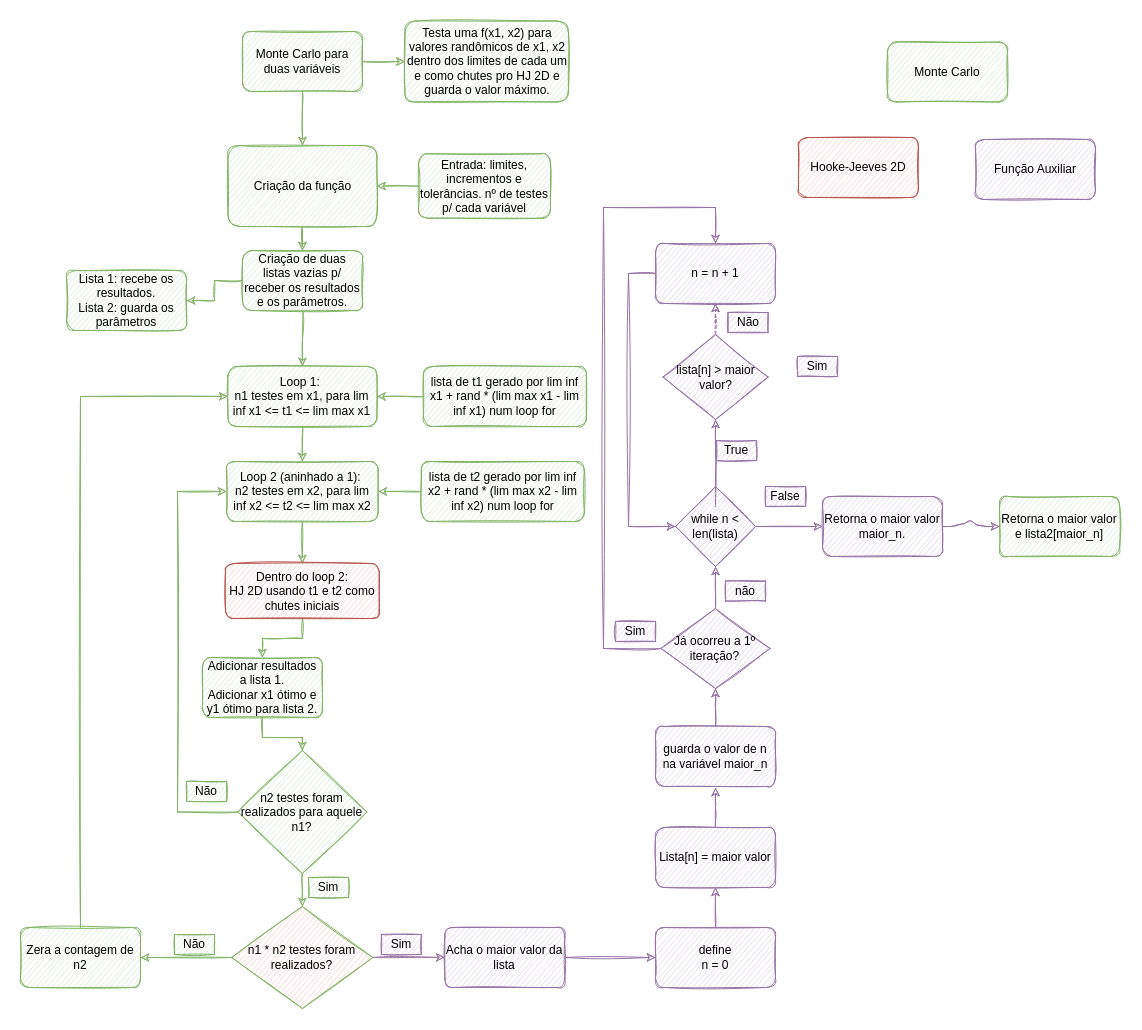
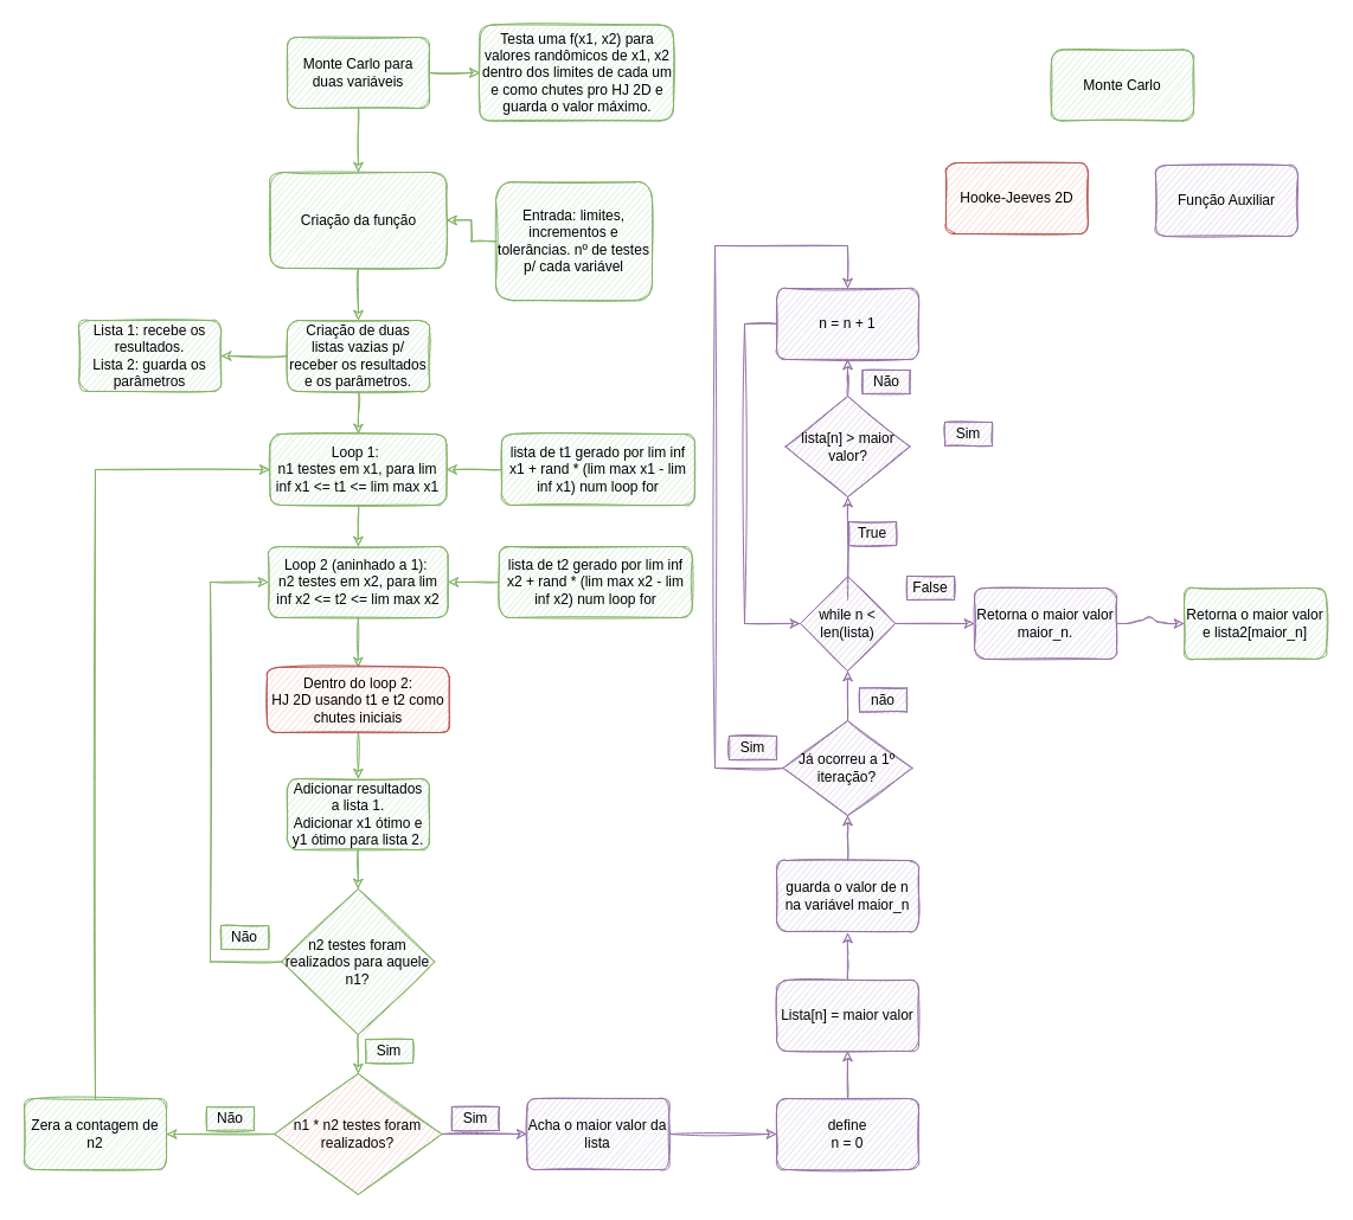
  <mxCell id="0" />
  <mxCell id="1" parent="0" />
  <mxCell id="2" style="edgeStyle=orthogonalEdgeStyle;rounded=0;orthogonalLoop=1;jettySize=auto;html=1;exitX=0.5;exitY=1;exitDx=0;exitDy=0;entryX=0.5;entryY=0;entryDx=0;entryDy=0;fillColor=#d5e8d4;strokeColor=#82b366;sketch=1;" parent="1" source="4" target="6" edge="1"><mxGeometry relative="1" as="geometry" /></mxCell>
  <mxCell id="3" style="edgeStyle=orthogonalEdgeStyle;rounded=0;orthogonalLoop=1;jettySize=auto;html=1;exitX=1;exitY=0.5;exitDx=0;exitDy=0;entryX=0;entryY=0.5;entryDx=0;entryDy=0;fillColor=#d5e8d4;strokeColor=#82b366;sketch=1;" parent="1" source="4" target="9" edge="1"><mxGeometry relative="1" as="geometry" /></mxCell>
  <mxCell id="4" value="Monte Carlo para duas variáveis" style="rounded=1;whiteSpace=wrap;html=1;fillColor=#d5e8d4;strokeColor=#82b366;sketch=1;" parent="1" vertex="1"><mxGeometry x="242" y="31" width="120" height="60" as="geometry" /></mxCell>
  <mxCell id="5" value="" style="edgeStyle=orthogonalEdgeStyle;rounded=0;orthogonalLoop=1;jettySize=auto;html=1;fillColor=#d5e8d4;strokeColor=#82b366;sketch=1;" parent="1" source="6" target="12" edge="1"><mxGeometry relative="1" as="geometry" /></mxCell>
  <mxCell id="6" value="Criação da função" style="rounded=1;whiteSpace=wrap;html=1;fillColor=#d5e8d4;strokeColor=#82b366;sketch=1;" parent="1" vertex="1"><mxGeometry x="227.5" y="145" width="149" height="81" as="geometry" /></mxCell>
  <mxCell id="7" style="edgeStyle=orthogonalEdgeStyle;rounded=0;orthogonalLoop=1;jettySize=auto;html=1;exitX=0;exitY=0.5;exitDx=0;exitDy=0;entryX=1;entryY=0.5;entryDx=0;entryDy=0;fillColor=#d5e8d4;strokeColor=#82b366;sketch=1;" parent="1" source="8" target="6" edge="1"><mxGeometry relative="1" as="geometry" /></mxCell>
- <mxCell id="8" value="Entrada: limites, incrementos e tolerâncias. nº de testes p/ cada variável" style="whiteSpace=wrap;html=1;rounded=1;fillColor=#d5e8d4;strokeColor=#82b366;sketch=1;" parent="1" vertex="1"><mxGeometry x="418" y="153.25" width="132" height="64.5" as="geometry" /></mxCell>
+ <mxCell id="8" value="Entrada: limites, incrementos e tolerâncias. nº de testes p/ cada variável" style="whiteSpace=wrap;html=1;rounded=1;fillColor=#d5e8d4;strokeColor=#82b366;sketch=1;" parent="1" vertex="1"><mxGeometry x="418" y="153.25" width="132" height="100" as="geometry" /></mxCell>
  <mxCell id="9" value="Testa uma f(x1, x2) para valores randômicos de x1, x2 dentro dos limites de cada um e como chutes pro HJ 2D e guarda o valor máximo." style="rounded=1;whiteSpace=wrap;html=1;fillColor=#d5e8d4;strokeColor=#82b366;sketch=1;" parent="1" vertex="1"><mxGeometry x="404.5" y="20.5" width="163.5" height="81" as="geometry" /></mxCell>
  <mxCell id="10" value="" style="edgeStyle=orthogonalEdgeStyle;rounded=0;orthogonalLoop=1;jettySize=auto;html=1;fillColor=#d5e8d4;strokeColor=#82b366;sketch=1;" parent="1" source="12" target="14" edge="1"><mxGeometry relative="1" as="geometry" /></mxCell>
  <mxCell id="11" value="" style="edgeStyle=orthogonalEdgeStyle;rounded=0;orthogonalLoop=1;jettySize=auto;html=1;fillColor=#d5e8d4;strokeColor=#82b366;sketch=1;" parent="1" source="12" target="55" edge="1"><mxGeometry relative="1" as="geometry" /></mxCell>
- <mxCell id="12" value="Criação de duas listas vazias p/ receber os resultados e os parâmetros." style="rounded=1;whiteSpace=wrap;html=1;fillColor=#d5e8d4;strokeColor=#82b366;sketch=1;" parent="1" vertex="1"><mxGeometry x="242" y="250" width="120" height="60" as="geometry" /></mxCell>
+ <mxCell id="12" value="Criação de duas listas vazias p/ receber os resultados e os parâmetros." style="rounded=1;whiteSpace=wrap;html=1;fillColor=#d5e8d4;strokeColor=#82b366;sketch=1;" parent="1" vertex="1"><mxGeometry x="242" y="270" width="120" height="60" as="geometry" /></mxCell>
  <mxCell id="13" style="edgeStyle=orthogonalEdgeStyle;rounded=0;orthogonalLoop=1;jettySize=auto;html=1;exitX=0.5;exitY=1;exitDx=0;exitDy=0;fillColor=#d5e8d4;sketch=1;strokeColor=#82B366;" parent="1" source="14" target="16" edge="1"><mxGeometry relative="1" as="geometry" /></mxCell>
  <mxCell id="14" value="Loop 1:&amp;nbsp;&lt;br&gt;n1 testes em x1, para lim inf x1 &amp;lt;= t1 &amp;lt;= lim max x1" style="rounded=1;whiteSpace=wrap;html=1;fillColor=#d5e8d4;strokeColor=#82b366;sketch=1;" parent="1" vertex="1"><mxGeometry x="227.37" y="366" width="149" height="60" as="geometry" /></mxCell>
  <mxCell id="15" style="edgeStyle=orthogonalEdgeStyle;rounded=0;orthogonalLoop=1;jettySize=auto;html=1;exitX=0.5;exitY=1;exitDx=0;exitDy=0;entryX=0.5;entryY=0;entryDx=0;entryDy=0;sketch=1;strokeColor=#82B366;" parent="1" source="16" target="18" edge="1"><mxGeometry relative="1" as="geometry" /></mxCell>
  <mxCell id="16" value="&lt;span&gt;Loop 2 (aninhado a 1):&amp;nbsp;&lt;/span&gt;&lt;br&gt;&lt;span&gt;n2 testes em x2, para lim inf x2 &amp;lt;= t2 &amp;lt;= lim max x2&lt;/span&gt;" style="rounded=1;whiteSpace=wrap;html=1;fillColor=#d5e8d4;strokeColor=#82b366;sketch=1;" parent="1" vertex="1"><mxGeometry x="226.12" y="461" width="151.5" height="60" as="geometry" /></mxCell>
  <mxCell id="17" style="edgeStyle=orthogonalEdgeStyle;rounded=0;orthogonalLoop=1;jettySize=auto;html=1;exitX=0.5;exitY=1;exitDx=0;exitDy=0;entryX=0.5;entryY=0;entryDx=0;entryDy=0;sketch=1;strokeColor=#82B366;" parent="1" source="18" target="24" edge="1"><mxGeometry relative="1" as="geometry" /></mxCell>
  <mxCell id="18" value="Dentro do loop 2:&lt;br&gt;HJ 2D usando t1 e t2 como chutes iniciais" style="rounded=1;whiteSpace=wrap;html=1;fillColor=#f8cecc;strokeColor=#b85450;sketch=1;" parent="1" vertex="1"><mxGeometry x="225" y="563" width="153.75" height="55" as="geometry" /></mxCell>
  <mxCell id="19" style="edgeStyle=orthogonalEdgeStyle;rounded=0;orthogonalLoop=1;jettySize=auto;html=1;exitX=0;exitY=0.5;exitDx=0;exitDy=0;entryX=1;entryY=0.5;entryDx=0;entryDy=0;fillColor=#d5e8d4;strokeColor=#82b366;sketch=1;" parent="1" source="20" target="14" edge="1"><mxGeometry relative="1" as="geometry" /></mxCell>
  <mxCell id="20" value="lista de t1 gerado por lim inf x1 + rand * (lim max x1 - lim inf x1) num loop for" style="rounded=1;whiteSpace=wrap;html=1;fillColor=#d5e8d4;strokeColor=#82b366;sketch=1;" parent="1" vertex="1"><mxGeometry x="422.87" y="366" width="163" height="60" as="geometry" /></mxCell>
  <mxCell id="21" style="edgeStyle=orthogonalEdgeStyle;rounded=0;orthogonalLoop=1;jettySize=auto;html=1;exitX=0;exitY=0.5;exitDx=0;exitDy=0;entryX=1;entryY=0.5;entryDx=0;entryDy=0;fillColor=#d5e8d4;strokeColor=#82b366;sketch=1;" parent="1" source="22" target="16" edge="1"><mxGeometry relative="1" as="geometry" /></mxCell>
  <mxCell id="22" value="lista de t2 gerado por lim inf x2 + rand * (lim max x2 - lim inf x2) num loop for" style="rounded=1;whiteSpace=wrap;html=1;fillColor=#d5e8d4;strokeColor=#82b366;sketch=1;" parent="1" vertex="1"><mxGeometry x="420.87" y="461" width="163" height="60" as="geometry" /></mxCell>
  <mxCell id="23" style="edgeStyle=orthogonalEdgeStyle;rounded=0;orthogonalLoop=1;jettySize=auto;html=1;exitX=0.5;exitY=1;exitDx=0;exitDy=0;entryX=0.5;entryY=0;entryDx=0;entryDy=0;fillColor=#d5e8d4;sketch=1;strokeColor=#82B366;" parent="1" source="24" target="27" edge="1"><mxGeometry relative="1" as="geometry" /></mxCell>
- <mxCell id="24" value="Adicionar resultados a lista 1.&lt;br&gt;Adicionar x1 ótimo e y1 ótimo para lista 2." style="rounded=1;whiteSpace=wrap;html=1;fillColor=#d5e8d4;sketch=1;strokeColor=#82B366;" parent="1" vertex="1"><mxGeometry x="201.87" y="657" width="120" height="60" as="geometry" /></mxCell>
+ <mxCell id="24" value="Adicionar resultados a lista 1.&lt;br&gt;Adicionar x1 ótimo e y1 ótimo para lista 2." style="rounded=1;whiteSpace=wrap;html=1;fillColor=#d5e8d4;sketch=1;strokeColor=#82B366;" parent="1" vertex="1"><mxGeometry x="241.87" y="657" width="120" height="60" as="geometry" /></mxCell>
  <mxCell id="25" style="edgeStyle=orthogonalEdgeStyle;rounded=0;orthogonalLoop=1;jettySize=auto;html=1;exitX=0;exitY=0.5;exitDx=0;exitDy=0;entryX=0;entryY=0.5;entryDx=0;entryDy=0;sketch=1;strokeColor=#82B366;" parent="1" source="27" target="16" edge="1"><mxGeometry relative="1" as="geometry"><Array as="points"><mxPoint x="177" y="811" /><mxPoint x="177" y="491" /></Array></mxGeometry></mxCell>
  <mxCell id="26" style="edgeStyle=orthogonalEdgeStyle;rounded=0;orthogonalLoop=1;jettySize=auto;html=1;exitX=0.5;exitY=1;exitDx=0;exitDy=0;fillColor=#d5e8d4;sketch=1;strokeColor=#82B366;" parent="1" source="27" target="31" edge="1"><mxGeometry relative="1" as="geometry" /></mxCell>
  <mxCell id="27" value="n2 testes foram realizados para aquele n1?" style="rhombus;whiteSpace=wrap;html=1;fillColor=#d5e8d4;sketch=1;strokeColor=#82B366;" parent="1" vertex="1"><mxGeometry x="237.37" y="750" width="129" height="123" as="geometry" /></mxCell>
  <mxCell id="28" value="Não" style="text;html=1;fillColor=#d5e8d4;align=center;verticalAlign=middle;whiteSpace=wrap;rounded=0;sketch=1;strokeColor=#82B366;" parent="1" vertex="1"><mxGeometry x="186.12" y="781" width="40" height="20" as="geometry" /></mxCell>
  <mxCell id="29" style="edgeStyle=orthogonalEdgeStyle;rounded=0;orthogonalLoop=1;jettySize=auto;html=1;exitX=0;exitY=0.5;exitDx=0;exitDy=0;entryX=1;entryY=0.5;entryDx=0;entryDy=0;fillColor=#d5e8d4;sketch=1;strokeColor=#82B366;" parent="1" source="31" target="34" edge="1"><mxGeometry relative="1" as="geometry" /></mxCell>
  <mxCell id="30" style="edgeStyle=orthogonalEdgeStyle;rounded=0;orthogonalLoop=1;jettySize=auto;html=1;exitX=1;exitY=0.5;exitDx=0;exitDy=0;sketch=1;fillColor=#e1d5e7;strokeColor=#9673A6;" parent="1" source="31" target="37" edge="1"><mxGeometry relative="1" as="geometry" /></mxCell>
  <mxCell id="31" value="n1 * n2 testes foram realizados?" style="rhombus;whiteSpace=wrap;html=1;fillColor=#f8cecc;sketch=1;strokeColor=#82B366;" parent="1" vertex="1"><mxGeometry x="231.3" y="906" width="141.13" height="102" as="geometry" /></mxCell>
  <mxCell id="32" value="Não" style="text;html=1;fillColor=#d5e8d4;align=center;verticalAlign=middle;whiteSpace=wrap;rounded=0;sketch=1;strokeColor=#82B366;" parent="1" vertex="1"><mxGeometry x="174" y="934" width="40" height="20" as="geometry" /></mxCell>
  <mxCell id="33" style="edgeStyle=orthogonalEdgeStyle;rounded=0;orthogonalLoop=1;jettySize=auto;html=1;exitX=0.5;exitY=0;exitDx=0;exitDy=0;entryX=0;entryY=0.5;entryDx=0;entryDy=0;sketch=1;strokeColor=#82B366;" parent="1" source="34" target="14" edge="1"><mxGeometry relative="1" as="geometry" /></mxCell>
  <mxCell id="34" value="Zera a contagem de n2" style="rounded=1;whiteSpace=wrap;html=1;fillColor=#d5e8d4;strokeColor=#82b366;sketch=1;" parent="1" vertex="1"><mxGeometry x="20" y="927" width="120" height="60" as="geometry" /></mxCell>
  <mxCell id="35" value="Sim" style="text;html=1;fillColor=#e1d5e7;align=center;verticalAlign=middle;whiteSpace=wrap;rounded=0;sketch=1;strokeColor=#9673A6;" parent="1" vertex="1"><mxGeometry x="380.87" y="934" width="40" height="20" as="geometry" /></mxCell>
  <mxCell id="36" style="edgeStyle=orthogonalEdgeStyle;rounded=0;orthogonalLoop=1;jettySize=auto;html=1;exitX=1;exitY=0.5;exitDx=0;exitDy=0;entryX=0;entryY=0.5;entryDx=0;entryDy=0;sketch=1;fillColor=#e1d5e7;strokeColor=#9673A6;" parent="1" source="37" target="42" edge="1"><mxGeometry relative="1" as="geometry" /></mxCell>
  <mxCell id="37" value="Acha o maior valor da lista" style="rounded=1;whiteSpace=wrap;html=1;fillColor=#e1d5e7;sketch=1;strokeColor=#9673A6;" parent="1" vertex="1"><mxGeometry x="444.37" y="927" width="120" height="60" as="geometry" /></mxCell>
  <mxCell id="38" value="Retorna o maior valor maior_n." style="rounded=1;whiteSpace=wrap;html=1;fillColor=#e1d5e7;sketch=1;strokeColor=#9673A6;" parent="1" vertex="1"><mxGeometry x="822.04" y="496" width="120" height="60" as="geometry" /></mxCell>
  <mxCell id="39" value="Sim" style="text;html=1;fillColor=#d5e8d4;align=center;verticalAlign=middle;whiteSpace=wrap;rounded=0;sketch=1;strokeColor=#82B366;" parent="1" vertex="1"><mxGeometry x="308" y="877" width="40" height="20" as="geometry" /></mxCell>
  <mxCell id="40" style="edgeStyle=orthogonalEdgeStyle;rounded=0;orthogonalLoop=1;jettySize=auto;html=1;entryX=0.5;entryY=1;entryDx=0;entryDy=0;exitX=0.5;exitY=0;exitDx=0;exitDy=0;fillColor=#e1d5e7;sketch=1;strokeColor=#9673A6;" parent="1" source="48" edge="1"><mxGeometry relative="1" as="geometry"><mxPoint x="715" y="810" as="sourcePoint" /><mxPoint x="715" y="787" as="targetPoint" /></mxGeometry></mxCell>
  <mxCell id="41" style="edgeStyle=orthogonalEdgeStyle;rounded=0;orthogonalLoop=1;jettySize=auto;html=1;exitX=0.5;exitY=0;exitDx=0;exitDy=0;entryX=0.5;entryY=1;entryDx=0;entryDy=0;fillColor=#e1d5e7;sketch=1;strokeColor=#9673A6;" parent="1" source="42" target="48" edge="1"><mxGeometry relative="1" as="geometry" /></mxCell>
  <mxCell id="42" value="define&lt;br&gt;n = 0" style="rounded=1;whiteSpace=wrap;html=1;fillColor=#e1d5e7;sketch=1;strokeColor=#9673A6;" parent="1" vertex="1"><mxGeometry x="655" y="927" width="120" height="60" as="geometry" /></mxCell>
  <mxCell id="43" style="edgeStyle=orthogonalEdgeStyle;rounded=0;orthogonalLoop=1;jettySize=auto;html=1;exitX=0.5;exitY=0;exitDx=0;exitDy=0;entryX=0.5;entryY=1;entryDx=0;entryDy=0;fillColor=#e1d5e7;sketch=1;strokeColor=#9673A6;" parent="1" target="45" edge="1"><mxGeometry relative="1" as="geometry"><mxPoint x="715.04" y="506" as="sourcePoint" /></mxGeometry></mxCell>
- <mxCell id="44" style="edgeStyle=orthogonalEdgeStyle;rounded=0;orthogonalLoop=1;jettySize=auto;html=1;exitX=0.5;exitY=0;exitDx=0;exitDy=0;fillColor=#e1d5e7;sketch=1;strokeColor=#9673A6;dashed=1;" parent="1" source="45" target="51" edge="1"><mxGeometry relative="1" as="geometry" /></mxCell>
+ <mxCell id="44" style="edgeStyle=orthogonalEdgeStyle;rounded=0;orthogonalLoop=1;jettySize=auto;html=1;exitX=0.5;exitY=0;exitDx=0;exitDy=0;fillColor=#e1d5e7;sketch=1;strokeColor=#9673A6;" parent="1" source="45" target="51" edge="1"><mxGeometry relative="1" as="geometry" /></mxCell>
  <mxCell id="45" value="lista[n] &amp;gt; maior valor?" style="rhombus;whiteSpace=wrap;html=1;fillColor=#e1d5e7;sketch=1;strokeColor=#9673A6;" parent="1" vertex="1"><mxGeometry x="662.54" y="334" width="105" height="85" as="geometry" /></mxCell>
  <mxCell id="46" style="edgeStyle=orthogonalEdgeStyle;rounded=0;orthogonalLoop=1;jettySize=auto;html=1;exitX=1;exitY=0.5;exitDx=0;exitDy=0;fillColor=#e1d5e7;sketch=1;strokeColor=#9673A6;" parent="1" source="47" target="38" edge="1"><mxGeometry relative="1" as="geometry" /></mxCell>
  <mxCell id="47" value="&lt;span&gt;while n &amp;lt; len(lista)&lt;/span&gt;" style="rhombus;whiteSpace=wrap;html=1;fillColor=#e1d5e7;sketch=1;strokeColor=#9673A6;" parent="1" vertex="1"><mxGeometry x="675.04" y="486" width="80" height="80" as="geometry" /></mxCell>
  <mxCell id="48" value="&lt;span&gt;Lista[n] = maior valor&lt;/span&gt;" style="rounded=1;whiteSpace=wrap;html=1;fillColor=#e1d5e7;sketch=1;strokeColor=#9673A6;" parent="1" vertex="1"><mxGeometry x="655" y="827" width="120" height="60" as="geometry" /></mxCell>
  <mxCell id="49" value="True" style="text;html=1;fillColor=#e1d5e7;align=center;verticalAlign=middle;whiteSpace=wrap;rounded=0;sketch=1;strokeColor=#9673A6;" parent="1" vertex="1"><mxGeometry x="716.04" y="440" width="40" height="20" as="geometry" /></mxCell>
  <mxCell id="50" style="edgeStyle=orthogonalEdgeStyle;rounded=0;orthogonalLoop=1;jettySize=auto;html=1;exitX=0;exitY=0.5;exitDx=0;exitDy=0;entryX=0;entryY=0.5;entryDx=0;entryDy=0;fillColor=#e1d5e7;sketch=1;strokeColor=#9673A6;" parent="1" source="51" target="47" edge="1"><mxGeometry relative="1" as="geometry"><Array as="points"><mxPoint x="628.04" y="273" /><mxPoint x="628.04" y="526" /></Array></mxGeometry></mxCell>
  <mxCell id="51" value="n = n + 1" style="rounded=1;whiteSpace=wrap;html=1;fillColor=#e1d5e7;sketch=1;strokeColor=#9673A6;" parent="1" vertex="1"><mxGeometry x="655.04" y="243" width="120" height="60" as="geometry" /></mxCell>
  <mxCell id="52" value="False" style="text;html=1;fillColor=#e1d5e7;align=center;verticalAlign=middle;whiteSpace=wrap;rounded=0;sketch=1;strokeColor=#9673A6;" parent="1" vertex="1"><mxGeometry x="765.04" y="486" width="40" height="20" as="geometry" /></mxCell>
  <mxCell id="53" value="Não" style="text;html=1;fillColor=#e1d5e7;align=center;verticalAlign=middle;whiteSpace=wrap;rounded=0;sketch=1;strokeColor=#9673A6;" parent="1" vertex="1"><mxGeometry x="727.54" y="312" width="40" height="20" as="geometry" /></mxCell>
  <mxCell id="54" value="Sim" style="text;html=1;fillColor=#e1d5e7;align=center;verticalAlign=middle;whiteSpace=wrap;rounded=0;sketch=1;strokeColor=#9673A6;" parent="1" vertex="1"><mxGeometry x="797.04" y="356" width="40" height="20" as="geometry" /></mxCell>
  <mxCell id="55" value="Lista 1: recebe os resultados.&lt;br&gt;Lista 2: guarda os parâmetros" style="whiteSpace=wrap;html=1;rounded=1;fillColor=#d5e8d4;strokeColor=#82b366;sketch=1;" parent="1" vertex="1"><mxGeometry x="66.12" y="270" width="120" height="60" as="geometry" /></mxCell>
  <mxCell id="56" value="" style="edgeStyle=orthogonalEdgeStyle;rounded=0;orthogonalLoop=1;jettySize=auto;html=1;entryX=0.5;entryY=1;entryDx=0;entryDy=0;sketch=1;strokeColor=#9673A6;" edge="1" parent="1" source="57" target="65"><mxGeometry relative="1" as="geometry"><mxPoint x="715" y="701" as="targetPoint" /></mxGeometry></mxCell>
  <mxCell id="57" value="guarda o valor de n na variável maior_n" style="rounded=1;whiteSpace=wrap;html=1;fillColor=#e1d5e7;sketch=1;strokeColor=#9673A6;" parent="1" vertex="1"><mxGeometry x="655" y="726" width="120" height="60" as="geometry" /></mxCell>
  <mxCell id="58" value="Retorna o maior valor e lista2[maior_n]" style="rounded=1;whiteSpace=wrap;html=1;fillColor=#d5e8d4;sketch=1;strokeColor=#82B366;" parent="1" vertex="1"><mxGeometry x="999.1" y="496" width="120" height="60" as="geometry" /></mxCell>
  <mxCell id="59" value="" style="endArrow=classic;html=1;exitX=1;exitY=0.5;exitDx=0;exitDy=0;entryX=0;entryY=0.5;entryDx=0;entryDy=0;rounded=1;sketch=1;strokeColor=#9673A6;" parent="1" source="38" target="58" edge="1"><mxGeometry width="50" height="50" relative="1" as="geometry"><mxPoint x="1009.1" y="661" as="sourcePoint" /><mxPoint x="1059.1" y="611" as="targetPoint" /><Array as="points"><mxPoint x="959.1" y="526" /><mxPoint x="969.1" y="520" /><mxPoint x="979.1" y="526" /></Array></mxGeometry></mxCell>
  <mxCell id="60" value="Monte Carlo" style="rounded=1;whiteSpace=wrap;html=1;fillColor=#d5e8d4;strokeColor=#82b366;sketch=1;" parent="1" vertex="1"><mxGeometry x="887" y="41.5" width="120" height="60" as="geometry" /></mxCell>
  <mxCell id="61" value="Hooke-Jeeves 2D" style="rounded=1;whiteSpace=wrap;html=1;fillColor=#f8cecc;strokeColor=#b85450;sketch=1;" parent="1" vertex="1"><mxGeometry x="797.94" y="137" width="120" height="60" as="geometry" /></mxCell>
  <mxCell id="62" value="Função Auxiliar" style="rounded=1;whiteSpace=wrap;html=1;fillColor=#e1d5e7;strokeColor=#9673a6;sketch=1;" parent="1" vertex="1"><mxGeometry x="975" y="139" width="120" height="60" as="geometry" /></mxCell>
  <mxCell id="63" style="edgeStyle=orthogonalEdgeStyle;rounded=0;orthogonalLoop=1;jettySize=auto;html=1;exitX=0.5;exitY=0;exitDx=0;exitDy=0;entryX=0.5;entryY=1;entryDx=0;entryDy=0;sketch=1;strokeColor=#9673A6;" edge="1" parent="1" source="65" target="47"><mxGeometry relative="1" as="geometry" /></mxCell>
  <mxCell id="64" style="edgeStyle=orthogonalEdgeStyle;rounded=0;orthogonalLoop=1;jettySize=auto;html=1;exitX=0;exitY=0.5;exitDx=0;exitDy=0;entryX=0.5;entryY=0;entryDx=0;entryDy=0;sketch=1;strokeColor=#9673A6;" edge="1" parent="1" source="65" target="51"><mxGeometry relative="1" as="geometry"><Array as="points"><mxPoint x="603" y="648" /><mxPoint x="603" y="207" /><mxPoint x="715" y="207" /></Array></mxGeometry></mxCell>
  <mxCell id="65" value="Já ocorreu a 1º iteração?" style="rhombus;whiteSpace=wrap;html=1;fillColor=#e1d5e7;sketch=1;strokeColor=#9673A6;" vertex="1" parent="1"><mxGeometry x="660.48" y="608" width="109.04" height="80" as="geometry" /></mxCell>
  <mxCell id="66" value="não" style="text;html=1;fillColor=#e1d5e7;align=center;verticalAlign=middle;whiteSpace=wrap;rounded=0;sketch=1;strokeColor=#9673A6;" vertex="1" parent="1"><mxGeometry x="725.04" y="580.5" width="40" height="20" as="geometry" /></mxCell>
  <mxCell id="67" value="Sim" style="text;html=1;fillColor=#e1d5e7;align=center;verticalAlign=middle;whiteSpace=wrap;rounded=0;sketch=1;strokeColor=#9673A6;" vertex="1" parent="1"><mxGeometry x="615.04" y="621" width="40" height="20" as="geometry" /></mxCell>
